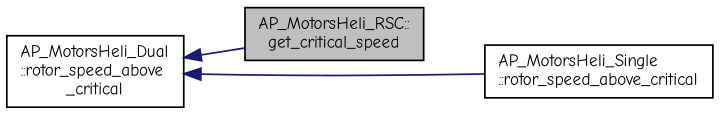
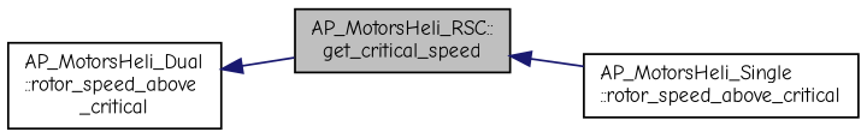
  digraph {
    fontname="Comic Neue"
    rankdir=LR
    node [color=black fillcolor=white fontname="Comic Neue" fontsize=10 shape=record style=filled]
    edge [color=midnightblue dir=back fontname="Comic Neue" fontsize=10 labelfontname=Helvetica labelfontsize=10 style=solid]
    n1 [fillcolor=grey75 fontcolor=black height=0.2 label="AP_MotorsHeli_RSC::\lget_critical_speed" width=0.4]
    n2 [height=0.2 label="AP_MotorsHeli_Single\l::rotor_speed_above_critical" width=0.4]
    n3 [height=0.2 label="AP_MotorsHeli_Dual\l::rotor_speed_above\l_critical" width=0.4]
-   n3 -> n2
+   n1 -> n2
    n3 -> n1
  }
